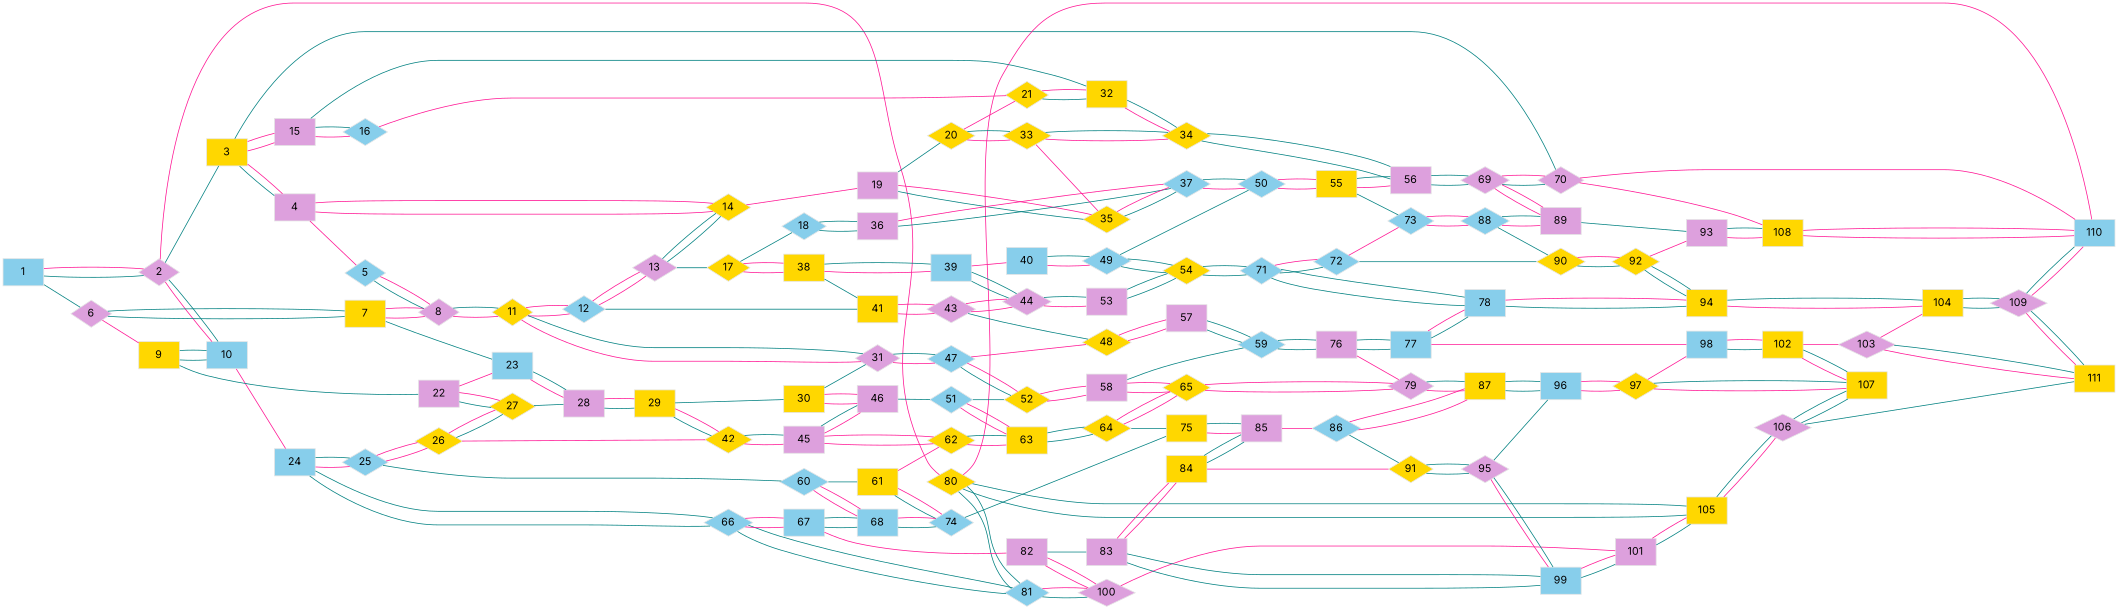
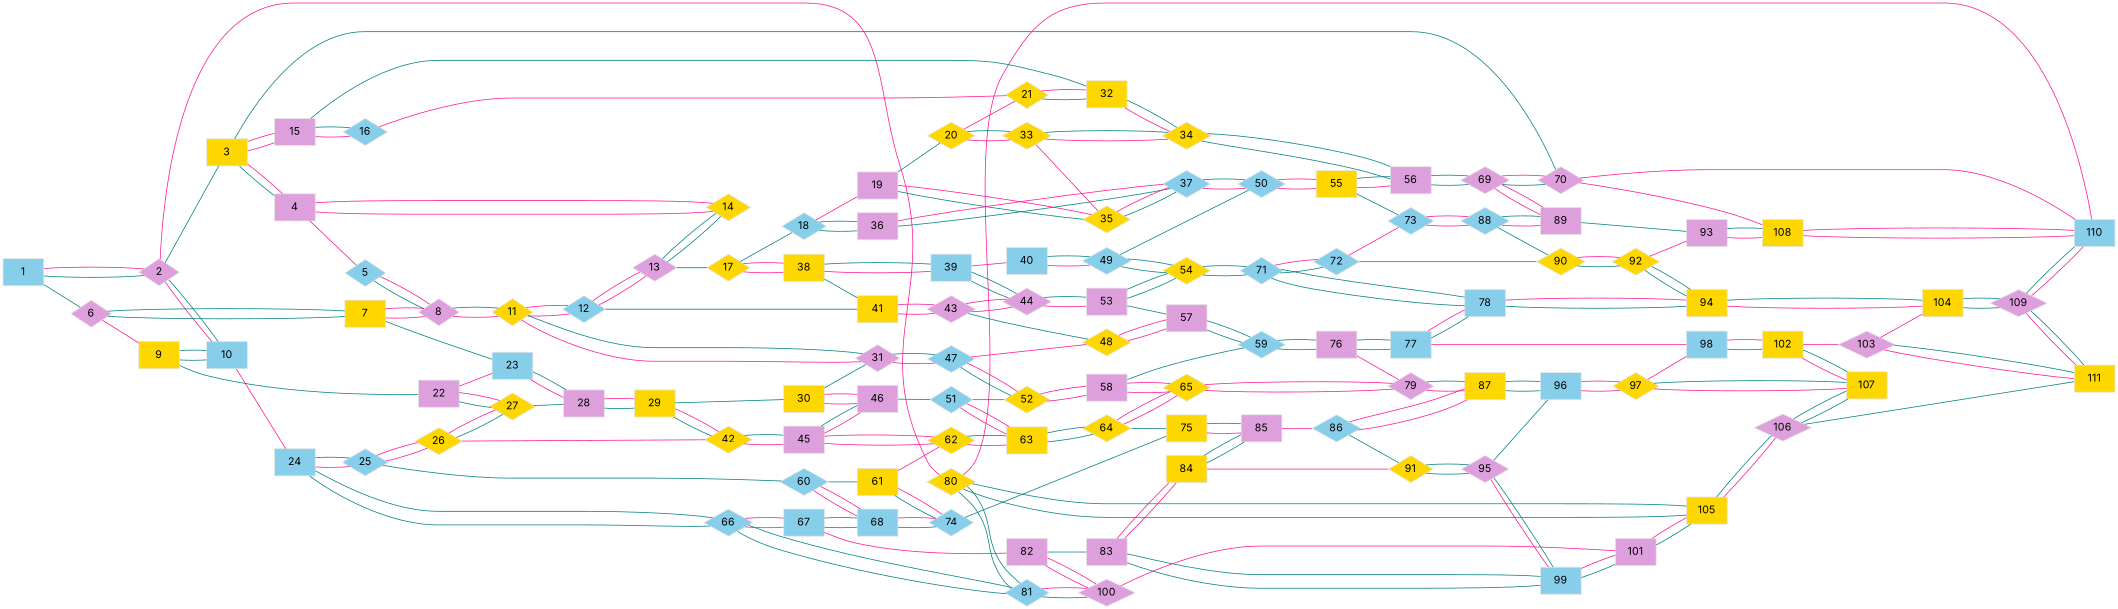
  graph {
    fontname=Inter
    rankdir=LR
    node [color=gray90 fillcolor=gold fontname=Inter shape=diamond style=filled]
    edge [color=teal fontname=Inter]
    1 [fillcolor=skyblue shape=box]
    2 [fillcolor=plum]
    6 [fillcolor=plum]
    3 [shape=box]
    10 [fillcolor=skyblue shape=box]
    80
    7 [shape=box]
    9 [shape=box]
    4 [fillcolor=plum shape=box]
    15 [fillcolor=plum shape=box]
    70 [fillcolor=plum]
    24 [fillcolor=skyblue shape=box]
    81 [fillcolor=skyblue]
    110 [fillcolor=skyblue shape=box]
    105 [shape=box]
    5 [fillcolor=skyblue]
    14
    16 [fillcolor=skyblue]
    32 [shape=box]
    108 [shape=box]
    8 [fillcolor=plum]
    11
    23 [fillcolor=skyblue shape=box]
    22 [fillcolor=plum shape=box]
    28 [fillcolor=plum shape=box]
    12 [fillcolor=skyblue]
    31 [fillcolor=plum]
    27
    25 [fillcolor=skyblue]
    66 [fillcolor=skyblue]
    13 [fillcolor=plum]
    41 [shape=box]
    47 [fillcolor=skyblue]
    17
    43 [fillcolor=plum]
    18 [fillcolor=skyblue]
    38 [shape=box]
    21
    34
    19 [fillcolor=plum shape=box]
    36 [fillcolor=plum shape=box]
    39 [fillcolor=skyblue shape=box]
    20
    35
    37 [fillcolor=skyblue]
    33
    29 [shape=box]
    26
    60 [fillcolor=skyblue]
    67 [fillcolor=skyblue shape=box]
    42
    61 [shape=box]
    68 [fillcolor=skyblue shape=box]
    45 [fillcolor=plum shape=box]
    30 [shape=box]
    46 [fillcolor=plum shape=box]
    51 [fillcolor=skyblue]
    48
    52
    56 [fillcolor=plum shape=box]
    69 [fillcolor=plum]
    50 [fillcolor=skyblue]
    40 [fillcolor=skyblue shape=box]
    49 [fillcolor=skyblue]
    55 [shape=box]
    44 [fillcolor=plum]
    53 [fillcolor=plum shape=box]
    54
    62
    57 [fillcolor=plum shape=box]
    63 [shape=box]
    58 [fillcolor=plum shape=box]
    59 [fillcolor=skyblue]
    71 [fillcolor=skyblue]
    73 [fillcolor=skyblue]
    64
    65
    72 [fillcolor=skyblue]
    78 [fillcolor=skyblue shape=box]
    88 [fillcolor=skyblue]
    89 [fillcolor=plum shape=box]
    76 [fillcolor=plum shape=box]
    79 [fillcolor=plum]
    77 [fillcolor=skyblue shape=box]
    74 [fillcolor=skyblue]
    75 [shape=box]
    85 [fillcolor=plum shape=box]
    87 [shape=box]
    82 [fillcolor=plum shape=box]
    100 [fillcolor=plum]
    83 [fillcolor=plum shape=box]
    93 [fillcolor=plum shape=box]
    90
    94 [shape=box]
    92
    86 [fillcolor=skyblue]
    98 [fillcolor=skyblue shape=box]
    102 [shape=box]
    104 [shape=box]
    96 [fillcolor=skyblue shape=box]
    106 [fillcolor=plum]
    101 [fillcolor=plum shape=box]
    84 [shape=box]
    99 [fillcolor=skyblue shape=box]
    91
    95 [fillcolor=plum]
    97
    109 [fillcolor=plum]
    107 [shape=box]
    103 [fillcolor=plum]
    111 [shape=box]
    1 -- 2
    1 -- 2 [color=deeppink]
    1 -- 6
    2 -- 3
    2 -- 10 [color=deeppink]
    2 -- 10
    2 -- 80 [color=deeppink]
    6 -- 7
    6 -- 7
    6 -- 9 [color=deeppink]
    3 -- 4
    3 -- 4 [color=deeppink]
    3 -- 15 [color=deeppink]
    3 -- 15 [color=deeppink]
    3 -- 70
    10 -- 24 [color=deeppink]
    80 -- 81
    80 -- 81
    80 -- 110 [color=deeppink]
    80 -- 105
    80 -- 105
    7 -- 8 [color=deeppink]
    7 -- 8 [color=deeppink]
    7 -- 23
    9 -- 10
    9 -- 10
    9 -- 22
    4 -- 5 [color=deeppink]
    4 -- 14 [color=deeppink]
    4 -- 14 [color=deeppink]
    15 -- 16 [color=deeppink]
    15 -- 16
    15 -- 32
    70 -- 110 [color=deeppink]
    70 -- 108 [color=deeppink]
    24 -- 25 [color=deeppink]
    24 -- 25
    24 -- 66
    24 -- 66
    81 -- 100
    81 -- 100 [color=deeppink]
    105 -- 106 [color=deeppink]
    105 -- 106
    5 -- 8
    5 -- 8 [color=deeppink]
    16 -- 21 [color=deeppink]
    32 -- 34 [color=deeppink]
    32 -- 34
    108 -- 110 [color=deeppink]
    108 -- 110 [color=deeppink]
    8 -- 11 [color=deeppink]
    8 -- 11
    11 -- 12 [color=deeppink]
    11 -- 12 [color=deeppink]
    11 -- 31 [color=deeppink]
    11 -- 31
    23 -- 28 [color=deeppink]
    23 -- 28
    22 -- 23 [color=deeppink]
    22 -- 27
    22 -- 27 [color=deeppink]
    28 -- 29
    28 -- 29 [color=deeppink]
    12 -- 13 [color=deeppink]
    12 -- 13 [color=deeppink]
    12 -- 41
    31 -- 47 [color=deeppink]
    31 -- 47
    27 -- 28
    25 -- 26 [color=deeppink]
    25 -- 26 [color=deeppink]
    25 -- 60
    66 -- 81
    66 -- 81
    66 -- 67 [color=deeppink]
    66 -- 67 [color=deeppink]
    13 -- 14
    13 -- 14
    13 -- 17
    41 -- 43 [color=deeppink]
    41 -- 43 [color=deeppink]
    47 -- 48 [color=deeppink]
    47 -- 52
    47 -- 52 [color=deeppink]
    17 -- 18
    17 -- 38 [color=deeppink]
    17 -- 38 [color=deeppink]
    43 -- 48
    43 -- 44 [color=deeppink]
    43 -- 44 [color=deeppink]
-   14 -- 19 [color=deeppink]
+   18 -- 19 [color=deeppink]
    18 -- 36
    18 -- 36
    38 -- 41
    38 -- 39 [color=deeppink]
    38 -- 39
    21 -- 32
    21 -- 32 [color=deeppink]
    34 -- 56
    34 -- 56
    19 -- 20
    19 -- 35
    19 -- 35 [color=deeppink]
    36 -- 37
    36 -- 37 [color=deeppink]
    39 -- 40 [color=deeppink]
    39 -- 44
    39 -- 44
    20 -- 21 [color=deeppink]
    20 -- 33 [color=deeppink]
    20 -- 33
    35 -- 37
    35 -- 37 [color=deeppink]
    37 -- 50 [color=deeppink]
    37 -- 50
    33 -- 34 [color=deeppink]
    33 -- 34
    33 -- 35 [color=deeppink]
    29 -- 42
    29 -- 42 [color=deeppink]
    29 -- 30
    26 -- 27
    26 -- 27 [color=deeppink]
    26 -- 42 [color=deeppink]
    60 -- 61
    60 -- 68 [color=deeppink]
    60 -- 68 [color=deeppink]
    67 -- 68
    67 -- 68
    67 -- 82 [color=deeppink]
    42 -- 45 [color=deeppink]
    42 -- 45
    61 -- 62 [color=deeppink]
    61 -- 74
    61 -- 74 [color=deeppink]
    68 -- 74
    68 -- 74 [color=deeppink]
    45 -- 46 [color=deeppink]
    45 -- 46
    45 -- 62 [color=deeppink]
    45 -- 62 [color=deeppink]
    30 -- 31
    30 -- 46 [color=deeppink]
    30 -- 46 [color=deeppink]
    46 -- 51
    51 -- 52
    51 -- 63 [color=deeppink]
    51 -- 63 [color=deeppink]
    48 -- 57 [color=deeppink]
    48 -- 57 [color=deeppink]
    52 -- 58 [color=deeppink]
    52 -- 58 [color=deeppink]
    56 -- 69
    56 -- 69
    69 -- 70
    69 -- 70 [color=deeppink]
    69 -- 89 [color=deeppink]
    69 -- 89 [color=deeppink]
    50 -- 55 [color=deeppink]
    50 -- 55 [color=deeppink]
    40 -- 49 [color=deeppink]
    40 -- 49
    49 -- 50
    49 -- 54
    49 -- 54
    55 -- 56 [color=deeppink]
    55 -- 56
    55 -- 73
    44 -- 53 [color=deeppink]
    44 -- 53
    53 -- 54
    53 -- 54
+   53 -- 57
    54 -- 71
    54 -- 71
    62 -- 63 [color=deeppink]
    62 -- 63
    57 -- 59
    57 -- 59
    63 -- 64
    63 -- 64
    58 -- 59
    58 -- 65 [color=deeppink]
    58 -- 65 [color=deeppink]
    59 -- 76
    59 -- 76
    71 -- 72
    71 -- 72 [color=deeppink]
    71 -- 78
    71 -- 78
    73 -- 88 [color=deeppink]
    73 -- 88 [color=deeppink]
    64 -- 65 [color=deeppink]
    64 -- 65 [color=deeppink]
    64 -- 75
    65 -- 79 [color=deeppink]
    65 -- 79 [color=deeppink]
    72 -- 73 [color=deeppink]
    72 -- 90
    78 -- 94
    78 -- 94 [color=deeppink]
    88 -- 89 [color=deeppink]
    88 -- 89
    88 -- 90
    89 -- 93
    76 -- 79 [color=deeppink]
    76 -- 77
    76 -- 77
    79 -- 87 [color=deeppink]
    79 -- 87
    77 -- 78
    77 -- 78 [color=deeppink]
    77 -- 98 [color=deeppink]
    74 -- 75
    75 -- 85 [color=deeppink]
    75 -- 85
    85 -- 86 [color=deeppink]
    87 -- 96
    87 -- 96
    82 -- 100 [color=deeppink]
    82 -- 100 [color=deeppink]
    82 -- 83
    100 -- 101 [color=deeppink]
    83 -- 84 [color=deeppink]
    83 -- 84 [color=deeppink]
    83 -- 99
    83 -- 99
    93 -- 108 [color=deeppink]
    93 -- 108
    90 -- 92
    90 -- 92 [color=deeppink]
    94 -- 104 [color=deeppink]
    94 -- 104
    92 -- 93 [color=deeppink]
    92 -- 94
    92 -- 94
    86 -- 87 [color=deeppink]
    86 -- 87 [color=deeppink]
    86 -- 91
    98 -- 102
    98 -- 102 [color=deeppink]
    102 -- 107 [color=deeppink]
    102 -- 107
    102 -- 103 [color=deeppink]
    104 -- 109
    104 -- 109
    96 -- 97 [color=deeppink]
    96 -- 97 [color=deeppink]
    106 -- 107
    106 -- 107
    106 -- 111
    101 -- 105
    101 -- 105 [color=deeppink]
    84 -- 85
    84 -- 85
    84 -- 91 [color=deeppink]
    99 -- 101
    99 -- 101 [color=deeppink]
    91 -- 95
    91 -- 95
    95 -- 96
    95 -- 99 [color=deeppink]
    95 -- 99
    97 -- 98 [color=deeppink]
    97 -- 107 [color=deeppink]
    97 -- 107
    109 -- 110 [color=deeppink]
    109 -- 110
    109 -- 111 [color=deeppink]
    109 -- 111
    103 -- 104 [color=deeppink]
    103 -- 111 [color=deeppink]
    103 -- 111
  }
